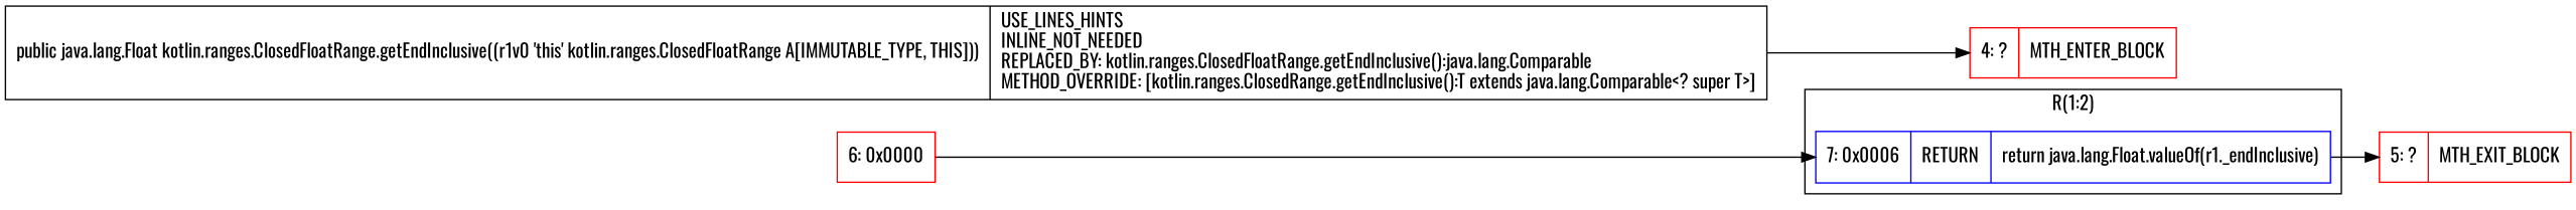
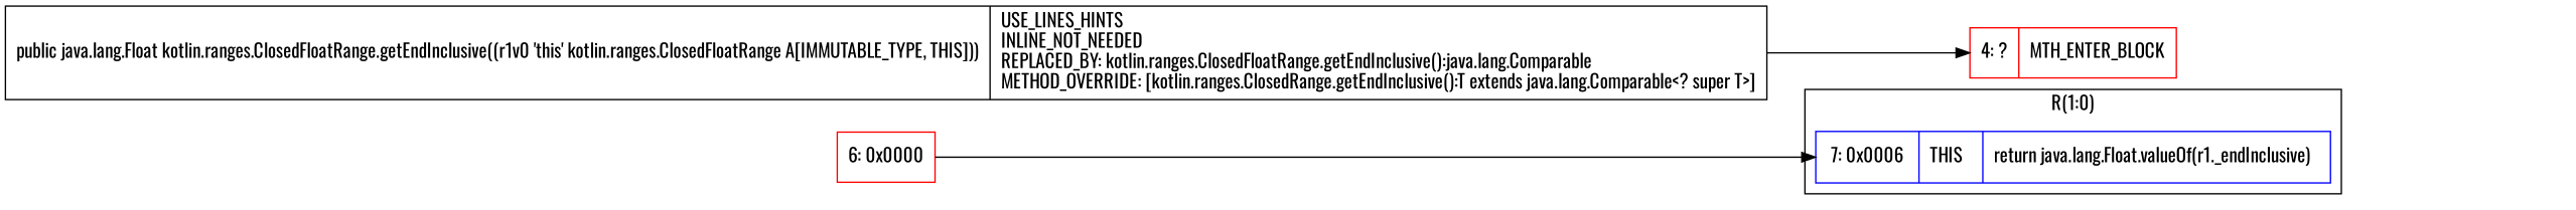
  digraph {
    fontname=Oswald
    rankdir=LR
    node [color=red fontname=Oswald shape=record]
    edge [fontname=Oswald]
-   n1 [color=blue label="{7\:\ 0x0006|RETURN\l|return java.lang.Float.valueOf(r1._endInclusive)\l}"]
-   n2 [label="{5\:\ ?|MTH_EXIT_BLOCK\l}"]
+   n1 [color=blue label="{7\:\ 0x0006|THIS\l|return java.lang.Float.valueOf(r1._endInclusive)\l}"]
    n3 [label="{4\:\ ?|MTH_ENTER_BLOCK\l}"]
    n4 [label="{6\:\ 0x0000}"]
    n5 [label="{public java.lang.Float kotlin.ranges.ClosedFloatRange.getEndInclusive((r1v0 'this' kotlin.ranges.ClosedFloatRange A[IMMUTABLE_TYPE, THIS]))  | USE_LINES_HINTS\lINLINE_NOT_NEEDED\lREPLACED_BY: kotlin.ranges.ClosedFloatRange.getEndInclusive():java.lang.Comparable\lMETHOD_OVERRIDE: [kotlin.ranges.ClosedRange.getEndInclusive():T extends java.lang.Comparable\<? super T\>]\l}" color=""]
    subgraph cluster_1 {
-     label="R(1:2)"
+     label="R(1:0)"
      n1
    }
-   n1 -> n2
    n4 -> n1
    n5 -> n3
  }
